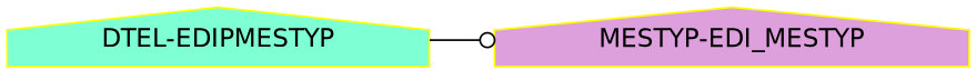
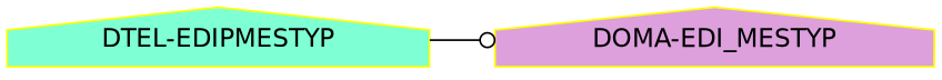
  digraph {
    rankdir=LR
    fontname="DejaVu Sans"
    node [color=yellow shape=house style=filled fontname="DejaVu Sans"]
    "DTEL-EDIPMESTYP" [fillcolor=aquamarine]
-   "DOMA-EDI_MESTYP" [fillcolor=plum label="MESTYP-EDI_MESTYP"]
+   "DOMA-EDI_MESTYP" [fillcolor=plum]
    "DTEL-EDIPMESTYP" -> "DOMA-EDI_MESTYP" [style=solid arrowhead=odot fontname="DejaVu Sans"]
  }
